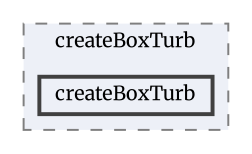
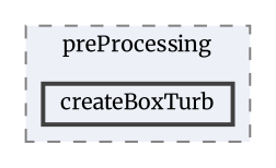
  digraph {
    compound=true
    fontname=Merriweather
    n1 [color=grey25 fillcolor="#edf0f7" fontname=Merriweather fontsize=10 height=0.2 label=createBoxTurb shape=box style="filled,bold" width=0.4]
    subgraph cluster_1 {
      bgcolor="#edf0f7"
      fontsize=10
-     label=createBoxTurb
+     label=preProcessing
      pencolor=grey50
      style="filled,dashed"
      n1
    }
  }
